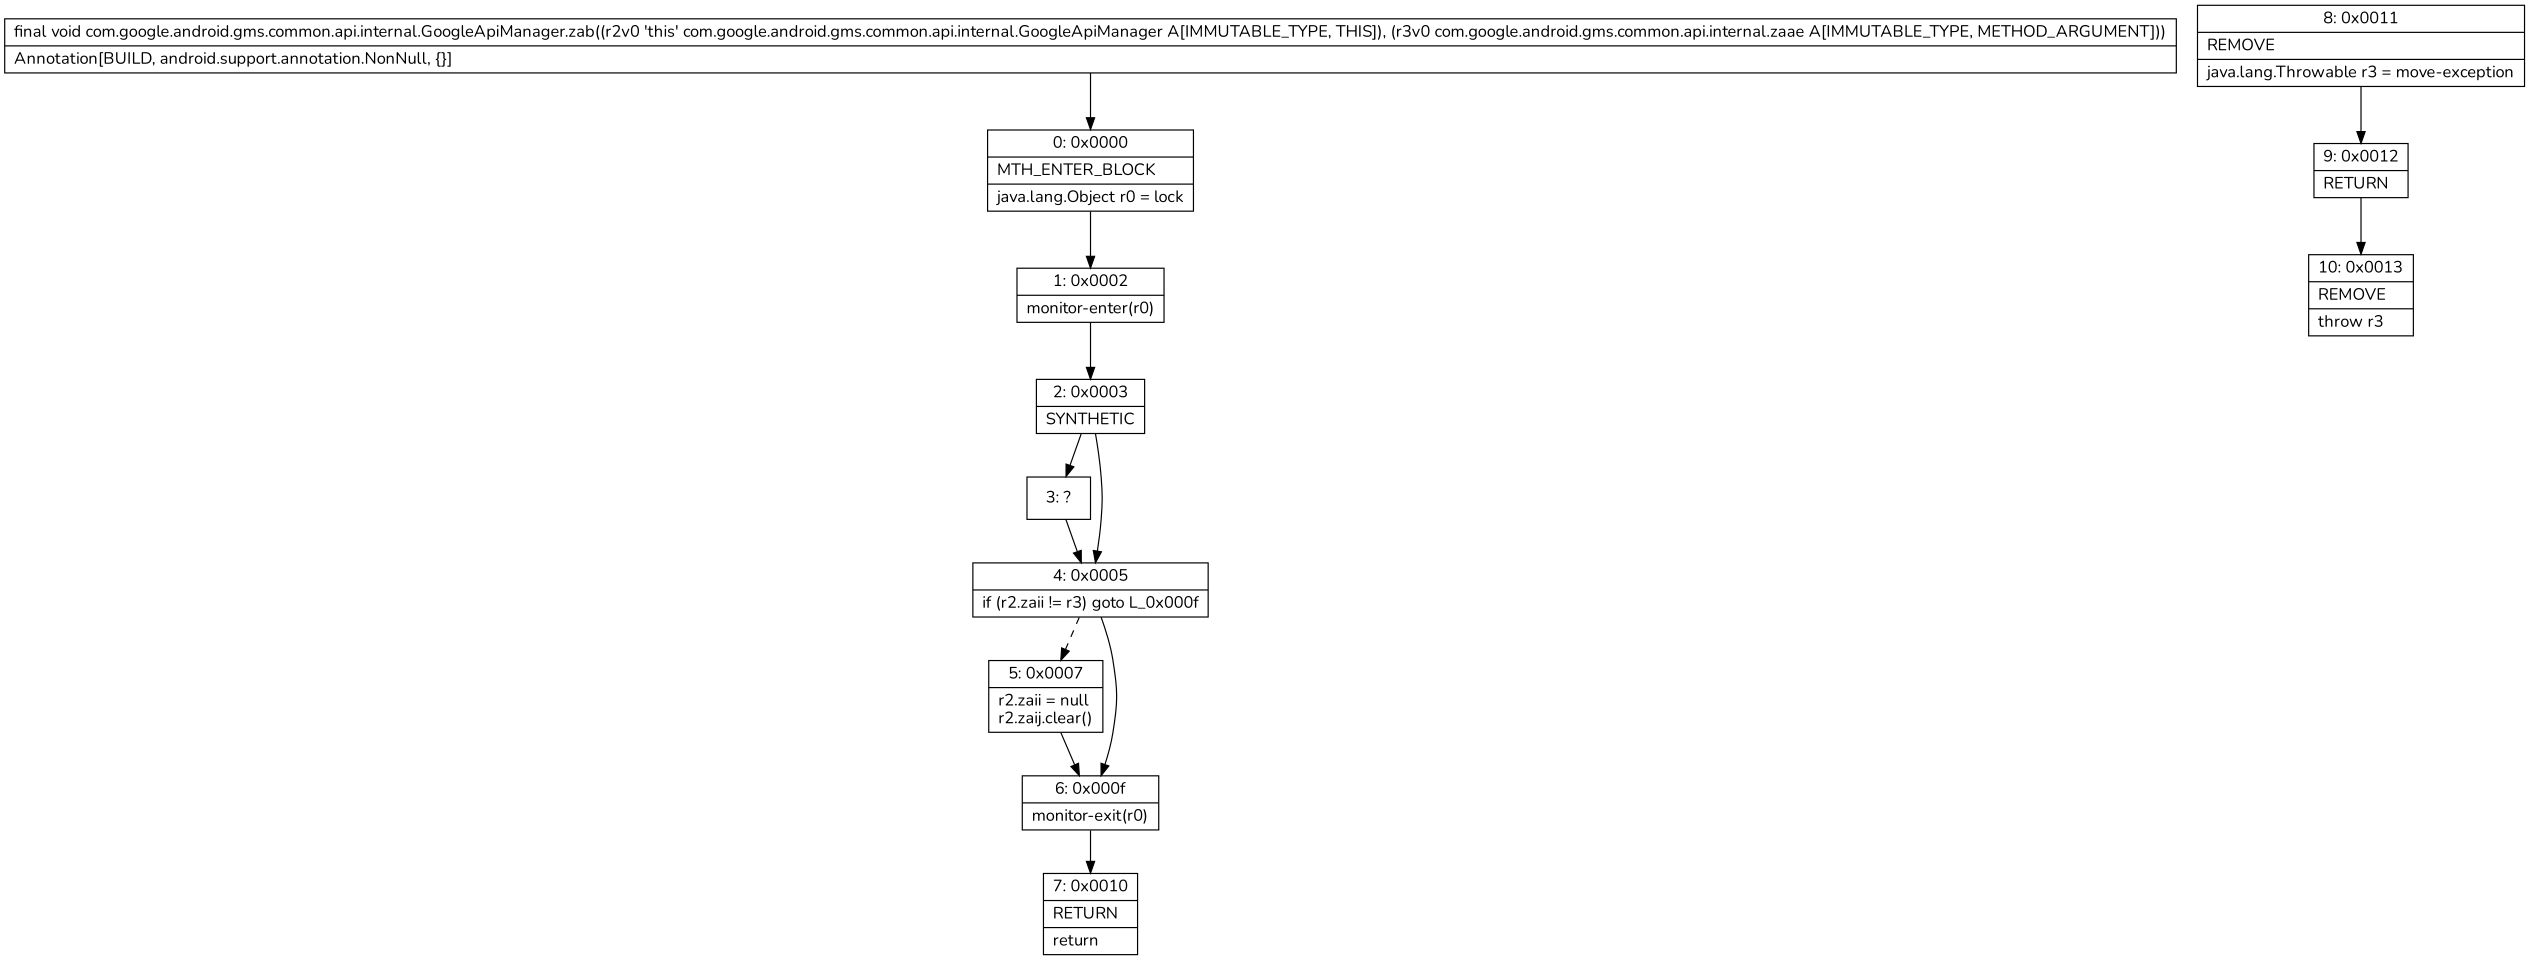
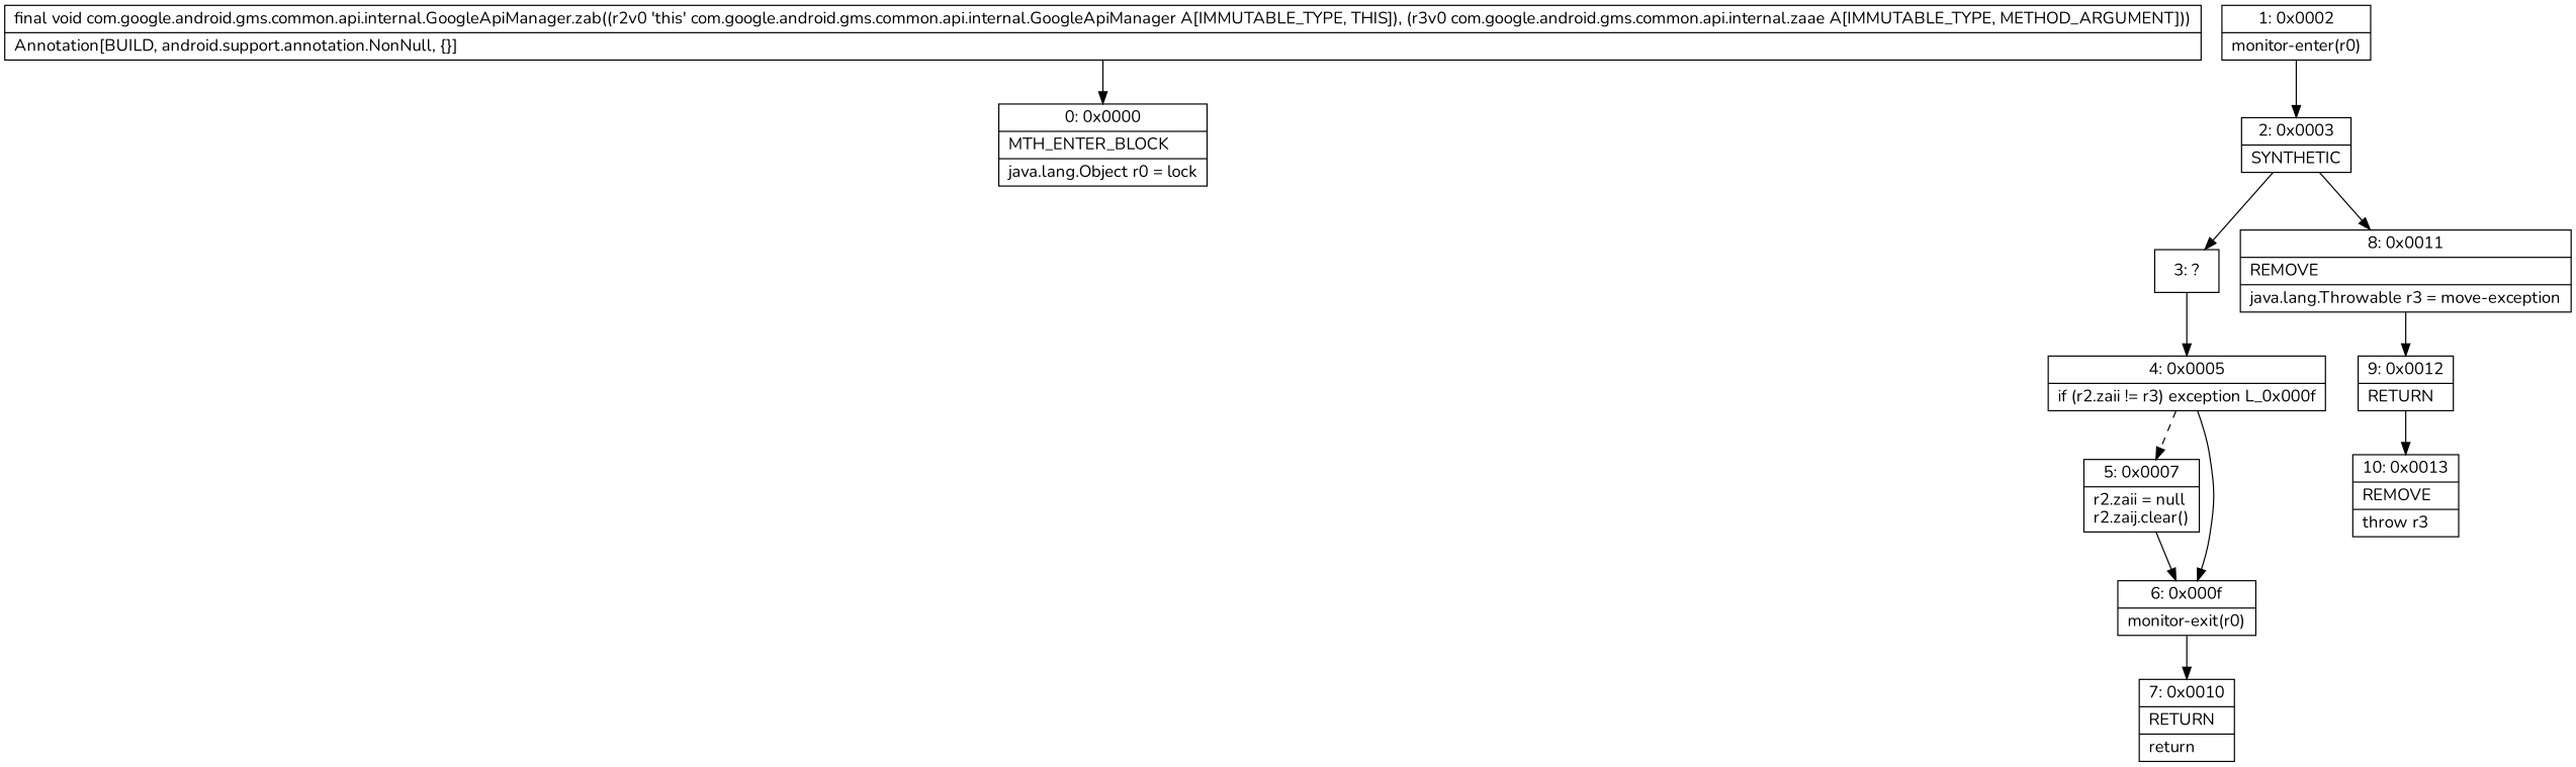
  digraph {
    fontname=Nunito
    node [fontname=Nunito shape=record]
    edge [fontname=Nunito]
    n1 [label="{0\:\ 0x0000|MTH_ENTER_BLOCK\l|java.lang.Object r0 = lock\l}"]
    n2 [label="{1\:\ 0x0002|monitor\-enter(r0)\l}"]
    n3 [label="{2\:\ 0x0003|SYNTHETIC\l}"]
    n4 [label="{3\:\ ?}"]
    n5 [label="{8\:\ 0x0011|REMOVE\l|java.lang.Throwable r3 = move\-exception\l}"]
-   n6 [label="{4\:\ 0x0005|if (r2.zaii != r3) goto L_0x000f\l}"]
+   n6 [label="{4\:\ 0x0005|if (r2.zaii != r3) exception L_0x000f\l}"]
    n7 [label="{9\:\ 0x0012|RETURN\l}"]
    n8 [label="{5\:\ 0x0007|r2.zaii = null\lr2.zaij.clear()\l}"]
    n9 [label="{6\:\ 0x000f|monitor\-exit(r0)\l}"]
    n10 [label="{7\:\ 0x0010|RETURN\l|return\l}"]
    n11 [label="{10\:\ 0x0013|REMOVE\l|throw r3\l}"]
    n12 [label="{final void com.google.android.gms.common.api.internal.GoogleApiManager.zab((r2v0 'this' com.google.android.gms.common.api.internal.GoogleApiManager A[IMMUTABLE_TYPE, THIS]), (r3v0 com.google.android.gms.common.api.internal.zaae A[IMMUTABLE_TYPE, METHOD_ARGUMENT]))  | Annotation[BUILD, android.support.annotation.NonNull, \{\}]\l}"]
-   n1 -> n2
    n2 -> n3
    n3 -> n4
-   n3 -> n6
+   n3 -> n5
    n4 -> n6
    n5 -> n7
    n6 -> n8 [style=dashed]
    n6 -> n9
    n7 -> n11
    n8 -> n9
    n9 -> n10
    n12 -> n1
  }
